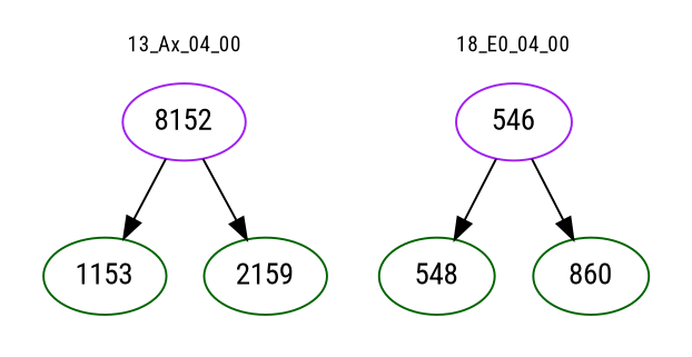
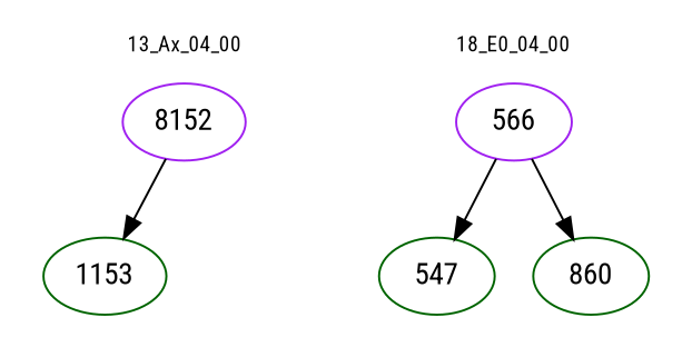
  digraph {
    fontname="Roboto Condensed"
    node [color=darkgreen fontname="Roboto Condensed"]
    edge [color=black fontname="Roboto Condensed"]
    n1 [color=purple label=8152]
    n2 [label=1153]
-   n3 [label=2159]
-   n4 [color=purple label=546]
-   n5 [label=548]
+   n4 [color=purple label=566]
+   n5 [label=547]
    n6 [label=860]
    subgraph cluster_1 {
      color=white
      fontsize=10
      label="13_Ax_04_00"
      n1
      n2
-     n3
    }
    subgraph cluster_2 {
      color=white
      fontsize=10
      label="18_E0_04_00"
      n4
      n5
      n6
    }
    n1 -> n2
-   n1 -> n3
    n4 -> n5
    n4 -> n6
  }
